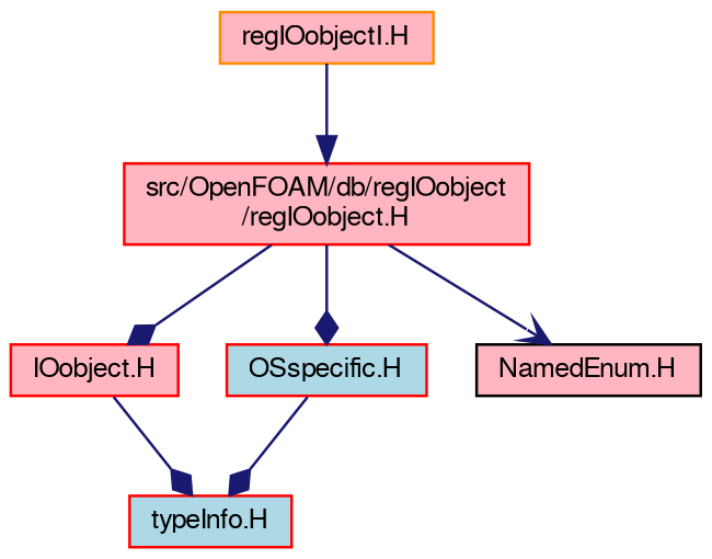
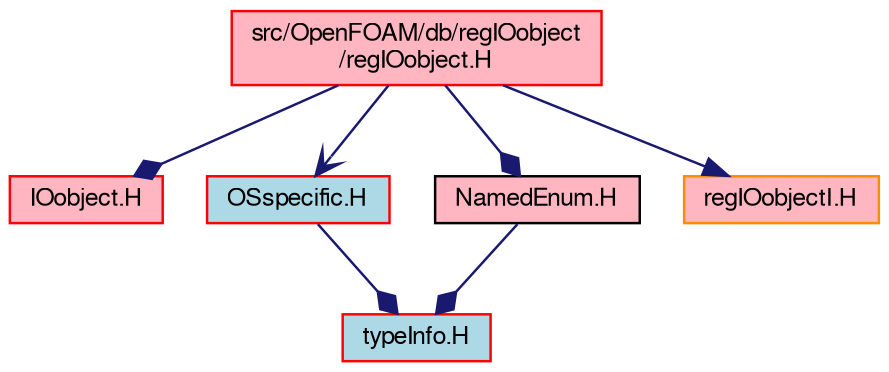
  digraph {
    node [color=red fillcolor=lightpink fontname=FreeSans fontsize=10 shape=record style=filled]
    edge [arrowhead=diamond color=midnightblue fontname=FreeSans fontsize=10 labelfontname=FreeSans labelfontsize=10 style=solid]
    n1 [fontcolor=black height=0.2 label="src/OpenFOAM/db/regIOobject\l/regIOobject.H" width=0.4]
    n2 [height=0.2 label="IOobject.H" width=0.4]
    n3 [fillcolor=lightblue height=0.2 label="OSspecific.H" width=0.4]
    n4 [color=black height=0.2 label="NamedEnum.H" width=0.4]
    n5 [color=darkorange height=0.2 label="regIOobjectI.H" width=0.4]
    n6 [fillcolor=lightblue height=0.2 label="typeInfo.H" width=0.4]
    n1 -> n2
-   n1 -> n3
-   n1 -> n4 [arrowhead=vee]
-   n5 -> n1 [arrowhead=normal]
-   n2 -> n6
+   n1 -> n3 [arrowhead=vee]
+   n1 -> n4
+   n1 -> n5 [arrowhead=normal]
+   n4 -> n6
    n3 -> n6
  }
